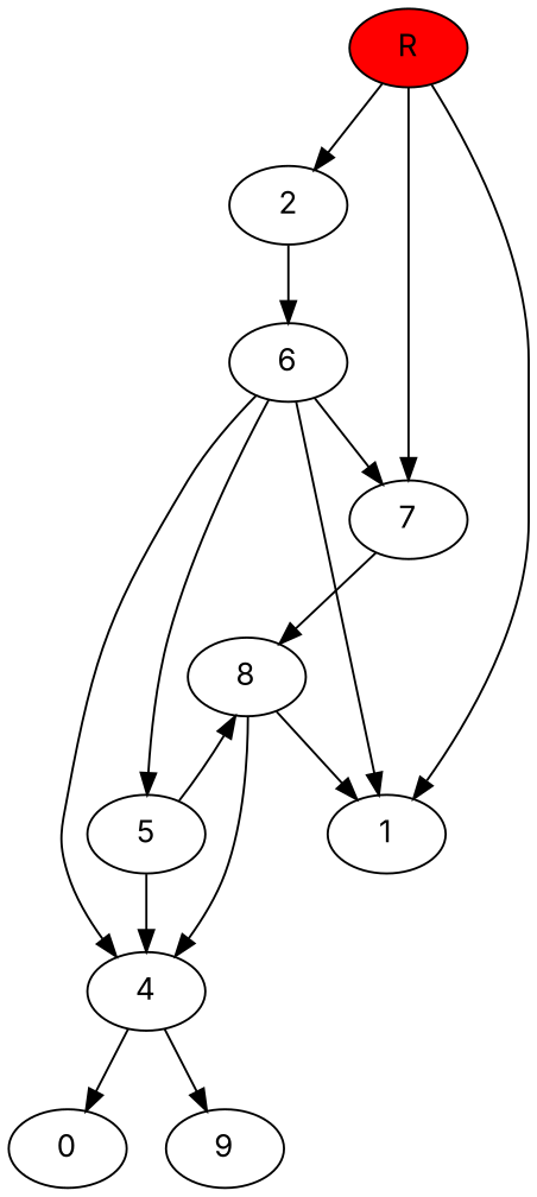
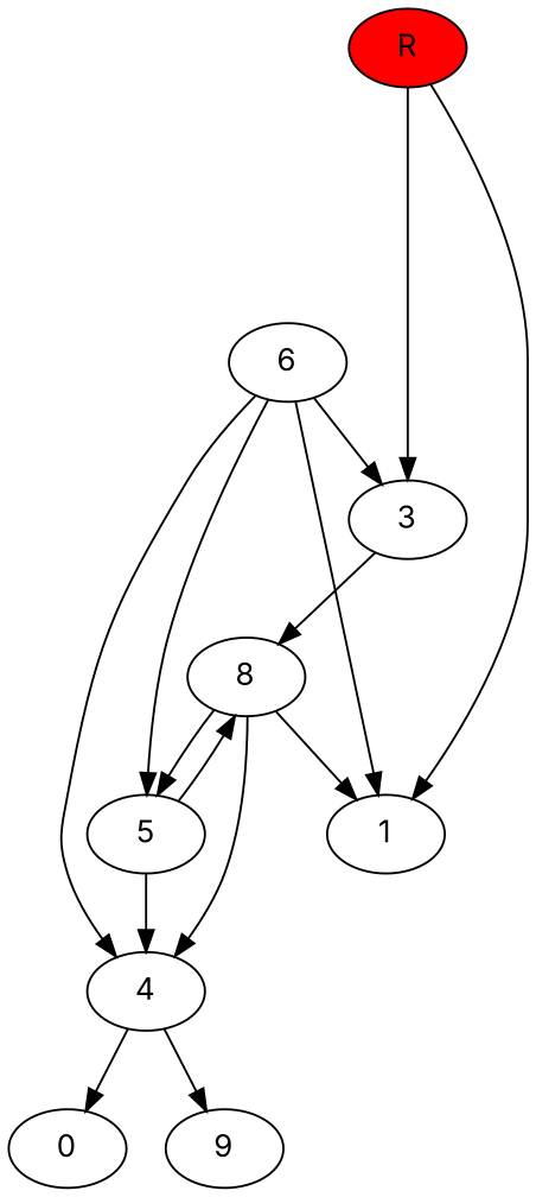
  digraph {
    fontname=Inter
    node [fontname=Inter]
    edge [fontname=Inter]
    8
    1
    5
    4
-   2
    6
-   7
+   7 [label=3]
    n8 [label=0]
    9
    R [fillcolor="#ff0000" style=filled]
    8 -> 1
+   8 -> 5
    8 -> 4
    5 -> 8
    5 -> 4
    4 -> n8
    4 -> 9
-   2 -> 6
    6 -> 1
    6 -> 5
    6 -> 4
    6 -> 7
    7 -> 8
    R -> 1
-   R -> 2
    R -> 7
  }
